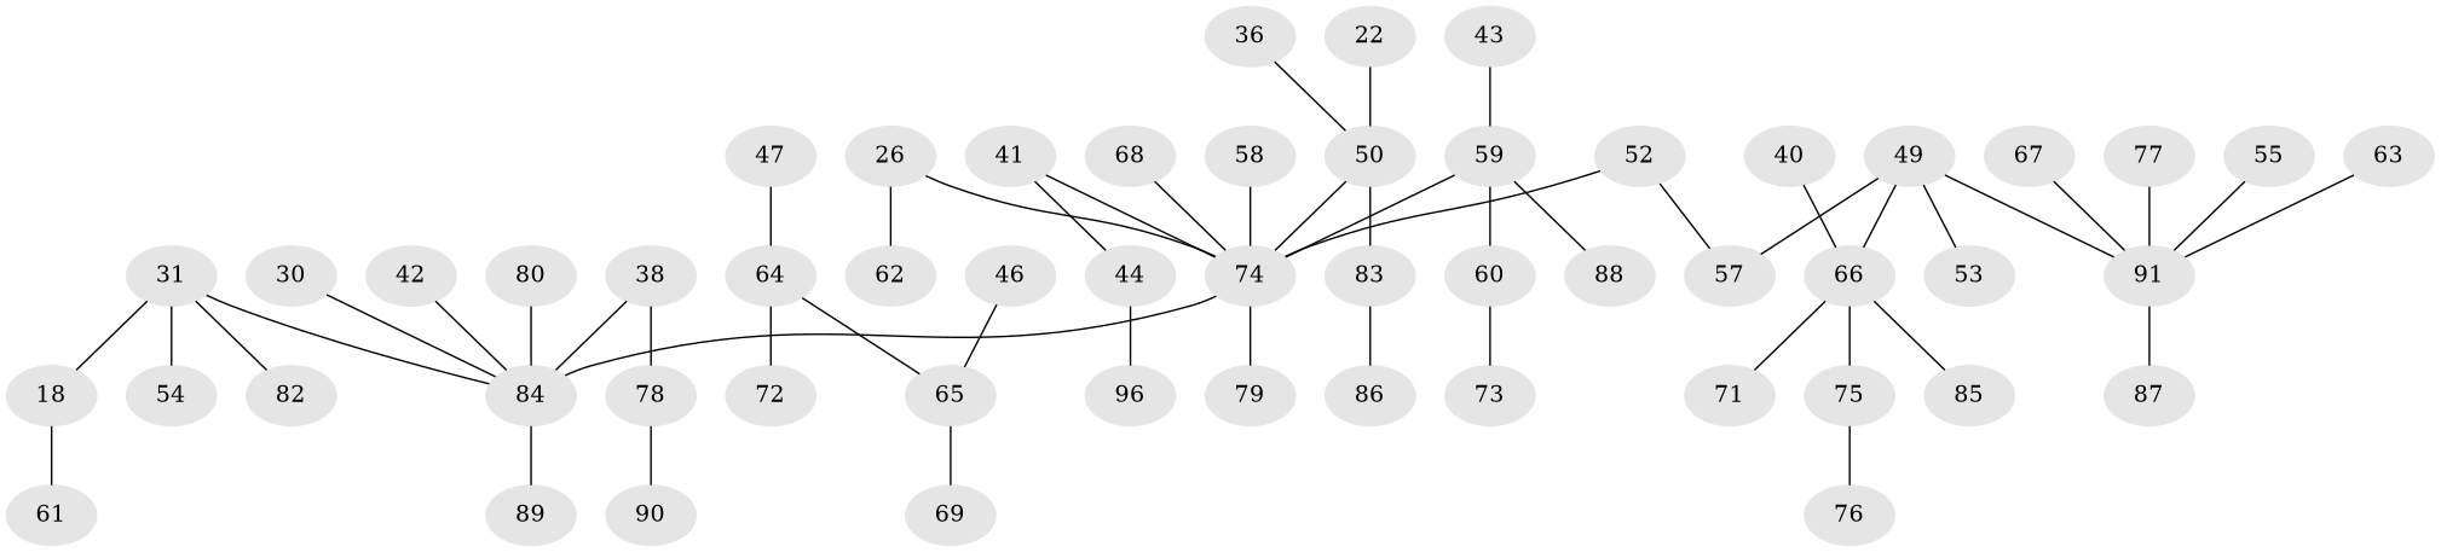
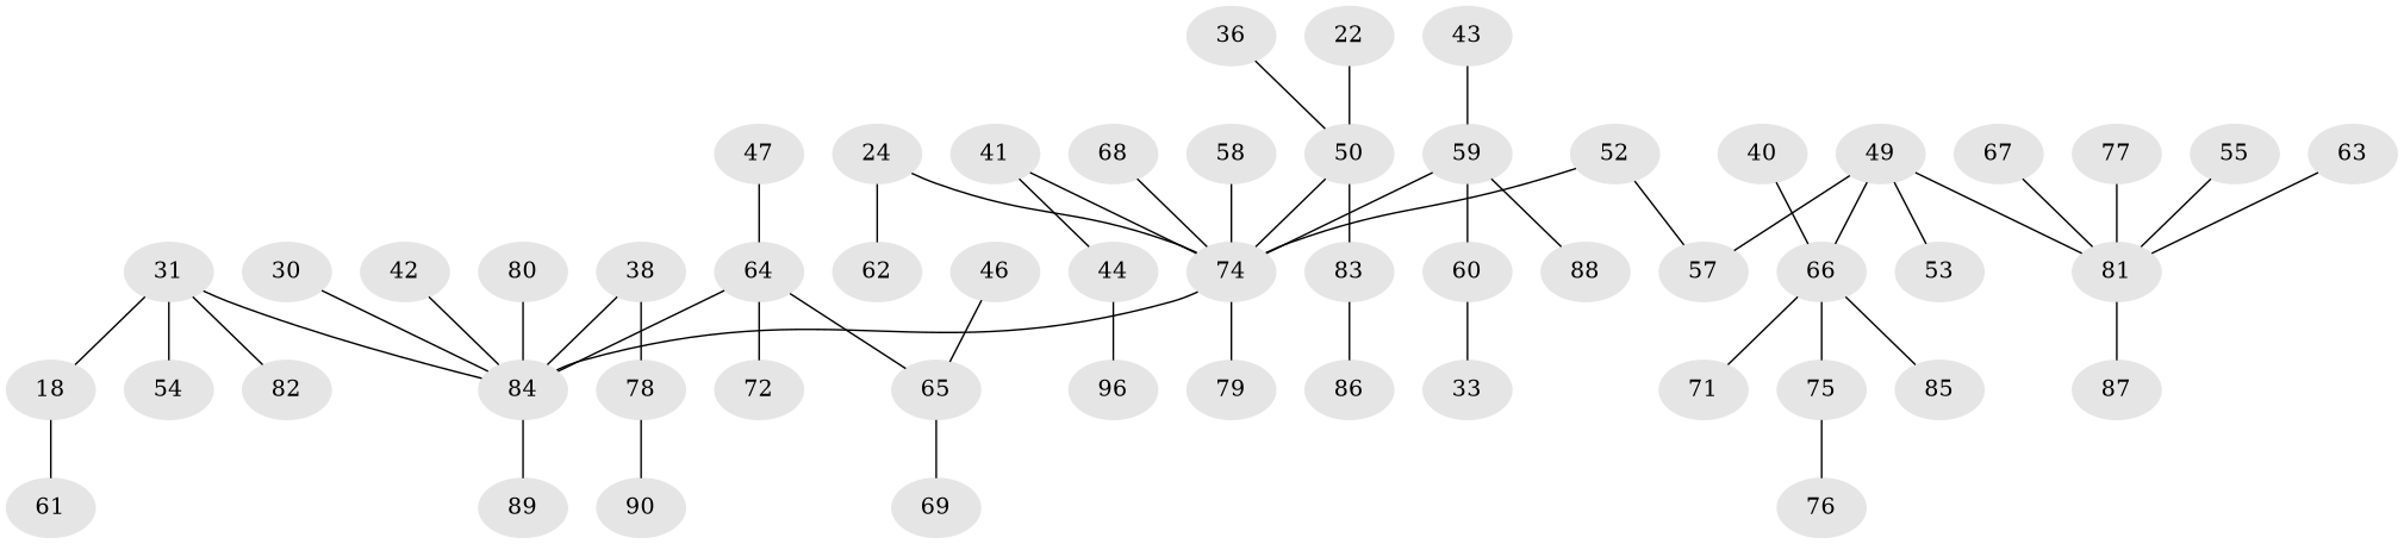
  graph {
    node [color=gray90 style=filled]
    50 [super="+18"]
    74 [super="+16+12+25+29+37"]
    83
    22
-   26
+   26 [label=24]
    62
    84 [super="+9+14"]
    79
    89
    30
    31
    n12 [label=18]
    54
    82
    61
    36
    38
    78
    90
    66 [super="+24"]
    71
    75 [super="+70"]
    85
    40
    41
    44
    n27 [label=96]
    42
    59 [super="+35+7+11"]
    60
    88
    43
    65 [super="+34"]
    69
    46
    64 [super="+33"]
    72
    47
    49 [super="+32+39"]
    53
-   81 [super="+4+15+5+20+45+51" label=91]
+   81 [super="+4+15+5+20+45+51"]
    57
    87
    86
    52
    55
    58
-   73
+   73 [label=33]
    63
    76
    67
    68
    77
    80
    50 -- 74
    50 -- 83
    74 -- 84
    74 -- 79
    83 -- 86
    22 -- 50
    26 -- 74
    26 -- 62
    84 -- 89
    30 -- 84
    31 -- 84
    31 -- n12
    31 -- 54
    31 -- 82
    n12 -- 61
    36 -- 50
    38 -- 84
    38 -- 78
    78 -- 90
    66 -- 71
    66 -- 75
    66 -- 85
    75 -- 76
    40 -- 66
    41 -- 74
    41 -- 44
    44 -- n27
    42 -- 84
    59 -- 74
    59 -- 60
    59 -- 88
    60 -- 73
    43 -- 59
    65 -- 69
    46 -- 65
+   64 -- 84
    64 -- 65
    64 -- 72
    47 -- 64
    49 -- 66
    49 -- 53
    49 -- 81
    49 -- 57
    81 -- 87
    52 -- 74
    52 -- 57
    55 -- 81
    58 -- 74
    63 -- 81
    67 -- 81
    68 -- 74
    77 -- 81
    80 -- 84
  }
